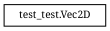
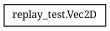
  digraph {
    rankdir=LR
    fontname="Noto Serif"
-   n1 [color=black fillcolor=white fontname="Noto Serif" fontsize=10 height=0.2 label="test_test.Vec2D" shape=record style=filled width=0.4]
+   n1 [color=black fillcolor=white fontname="Noto Serif" fontsize=10 height=0.2 label="replay_test.Vec2D" shape=record style=filled width=0.4]
  }
